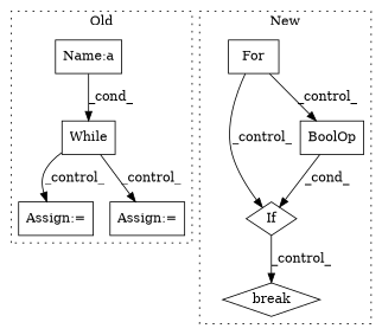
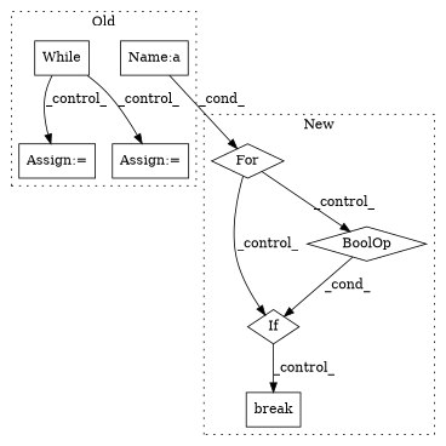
  digraph {
    node [a=68 l=3 shape=box]
    n1 [a=52 l="6,62" label=While s="675,694"]
    n2 [a=61 l=13 label="Name:a" s=681]
    n3 [l=4 label="Assign:=" s=1740]
    n4 [label="Assign:=" s=1658]
-   n5 [a=94 l=5 label=break s=1695 shape=diamond]
+   n5 [a=94 l=5 label=break s=1695]
    n6 [a=96 label=If s=1578 shape=diamond]
-   n7 [a=107 l="4,14" label=For s="635,671"]
-   n8 [a=72 l=96 label=BoolOp s=1581]
+   n7 [a=107 l="4,14" label=For s="635,671" shape=diamond]
+   n8 [a=72 l=96 label=BoolOp s=1581 shape=diamond]
    subgraph cluster_1 {
      label=Old
      style=dotted
      n1
      n2
      n3
      n4
    }
    subgraph cluster_2 {
      label=New
      style=dotted
      n5
      n6
      n7
      n8
    }
    n1 -> n3 [label=_control_]
    n1 -> n4 [label=_control_]
-   n2 -> n1 [label=_cond_]
+   n2 -> n7 [label=_cond_]
    n6 -> n5 [label=_control_]
    n7 -> n6 [label=_control_]
    n7 -> n8 [label=_control_]
    n8 -> n6 [label=_cond_]
  }
